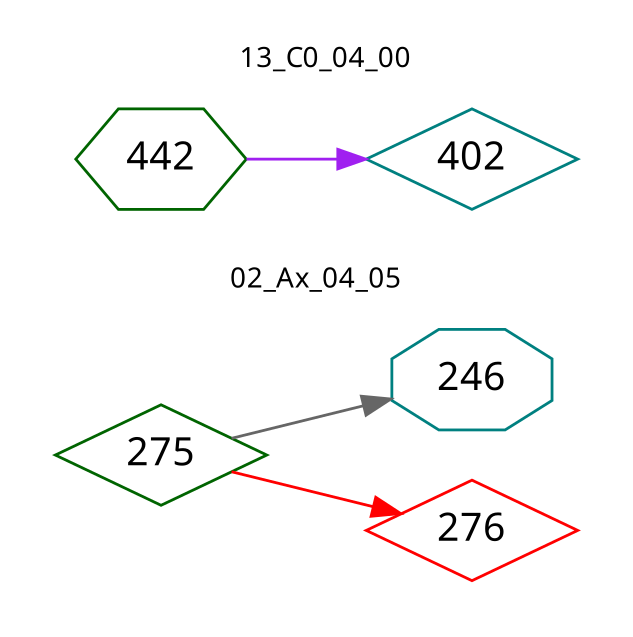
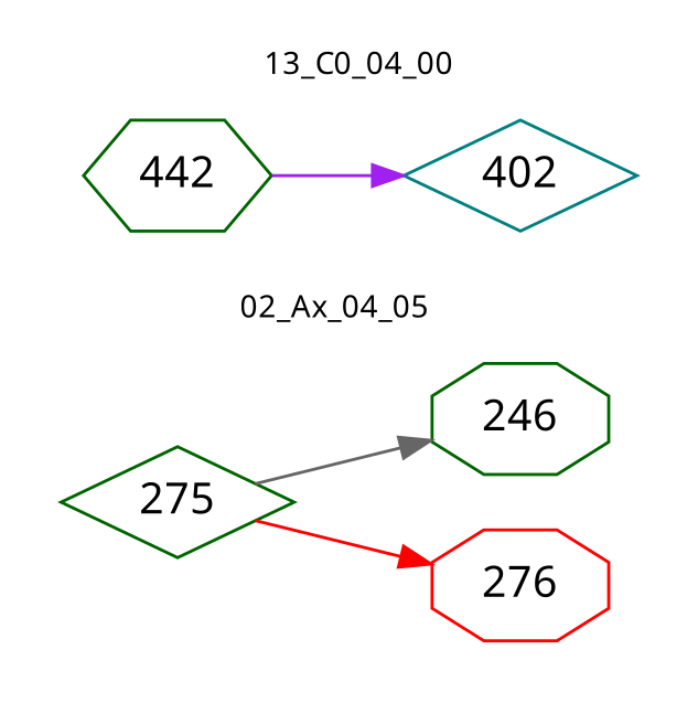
  digraph {
    fontname="Noto Sans"
    rankdir=LR
    node [color=darkgreen fontname="Noto Sans" shape=diamond]
    edge [fontname="Noto Sans"]
    n1 [label=275]
-   n2 [color=red label=276]
-   n3 [color=teal label=246 shape=octagon]
+   n2 [color=red label=276 shape=octagon]
+   n3 [label=246 shape=octagon]
    n4 [label=442 shape=hexagon]
    n5 [color=teal label=402]
    subgraph cluster_1 {
      color=white
      fontsize=10
      label="02_Ax_04_05"
      n1
      n2
      n3
    }
    subgraph cluster_2 {
      color=white
      fontsize=10
      label="13_C0_04_00"
      n4
      n5
    }
    n1 -> n2 [color=red]
    n1 -> n3 [color=gray40]
    n4 -> n5 [color=purple]
  }
